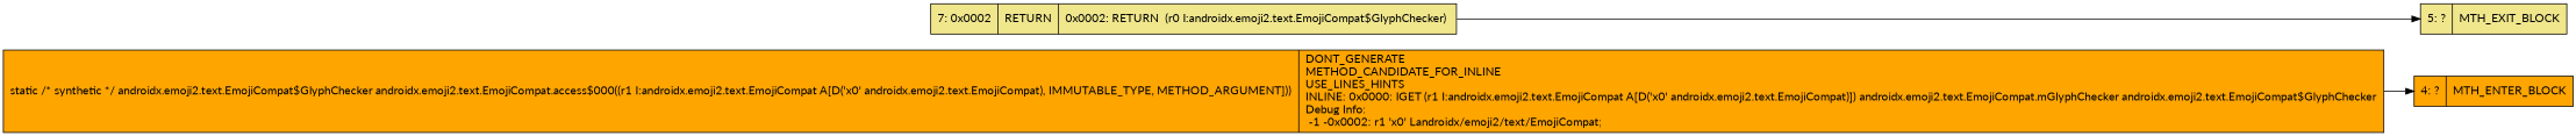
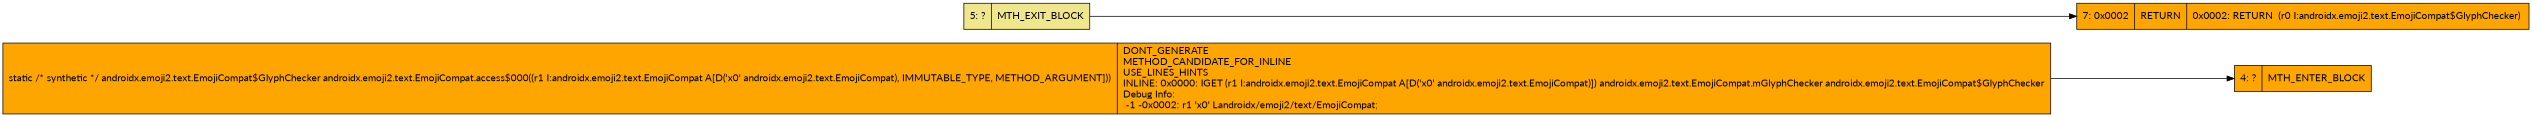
  digraph {
    fontname=Lato
    rankdir=LR
    node [fillcolor=orange fontname=Lato shape=record style=filled]
    edge [fontname=Lato]
    n1 [label="{4\:\ ?|MTH_ENTER_BLOCK\l}"]
-   n2 [fillcolor=khaki label="{7\:\ 0x0002|RETURN\l|0x0002: RETURN  (r0 I:androidx.emoji2.text.EmojiCompat$GlyphChecker) \l}"]
+   n2 [label="{7\:\ 0x0002|RETURN\l|0x0002: RETURN  (r0 I:androidx.emoji2.text.EmojiCompat$GlyphChecker) \l}"]
    n3 [fillcolor=khaki label="{5\:\ ?|MTH_EXIT_BLOCK\l}"]
    n4 [label="{static \/* synthetic *\/ androidx.emoji2.text.EmojiCompat$GlyphChecker androidx.emoji2.text.EmojiCompat.access$000((r1 I:androidx.emoji2.text.EmojiCompat A[D('x0' androidx.emoji2.text.EmojiCompat), IMMUTABLE_TYPE, METHOD_ARGUMENT]))  | DONT_GENERATE\lMETHOD_CANDIDATE_FOR_INLINE\lUSE_LINES_HINTS\lINLINE: 0x0000: IGET  (r1 I:androidx.emoji2.text.EmojiCompat A[D('x0' androidx.emoji2.text.EmojiCompat)]) androidx.emoji2.text.EmojiCompat.mGlyphChecker androidx.emoji2.text.EmojiCompat$GlyphChecker\lDebug Info:\l  \-1 \-0x0002: r1 'x0' Landroidx\/emoji2\/text\/EmojiCompat;\l}"]
-   n2 -> n3
+   n3 -> n2
    n4 -> n1
  }
